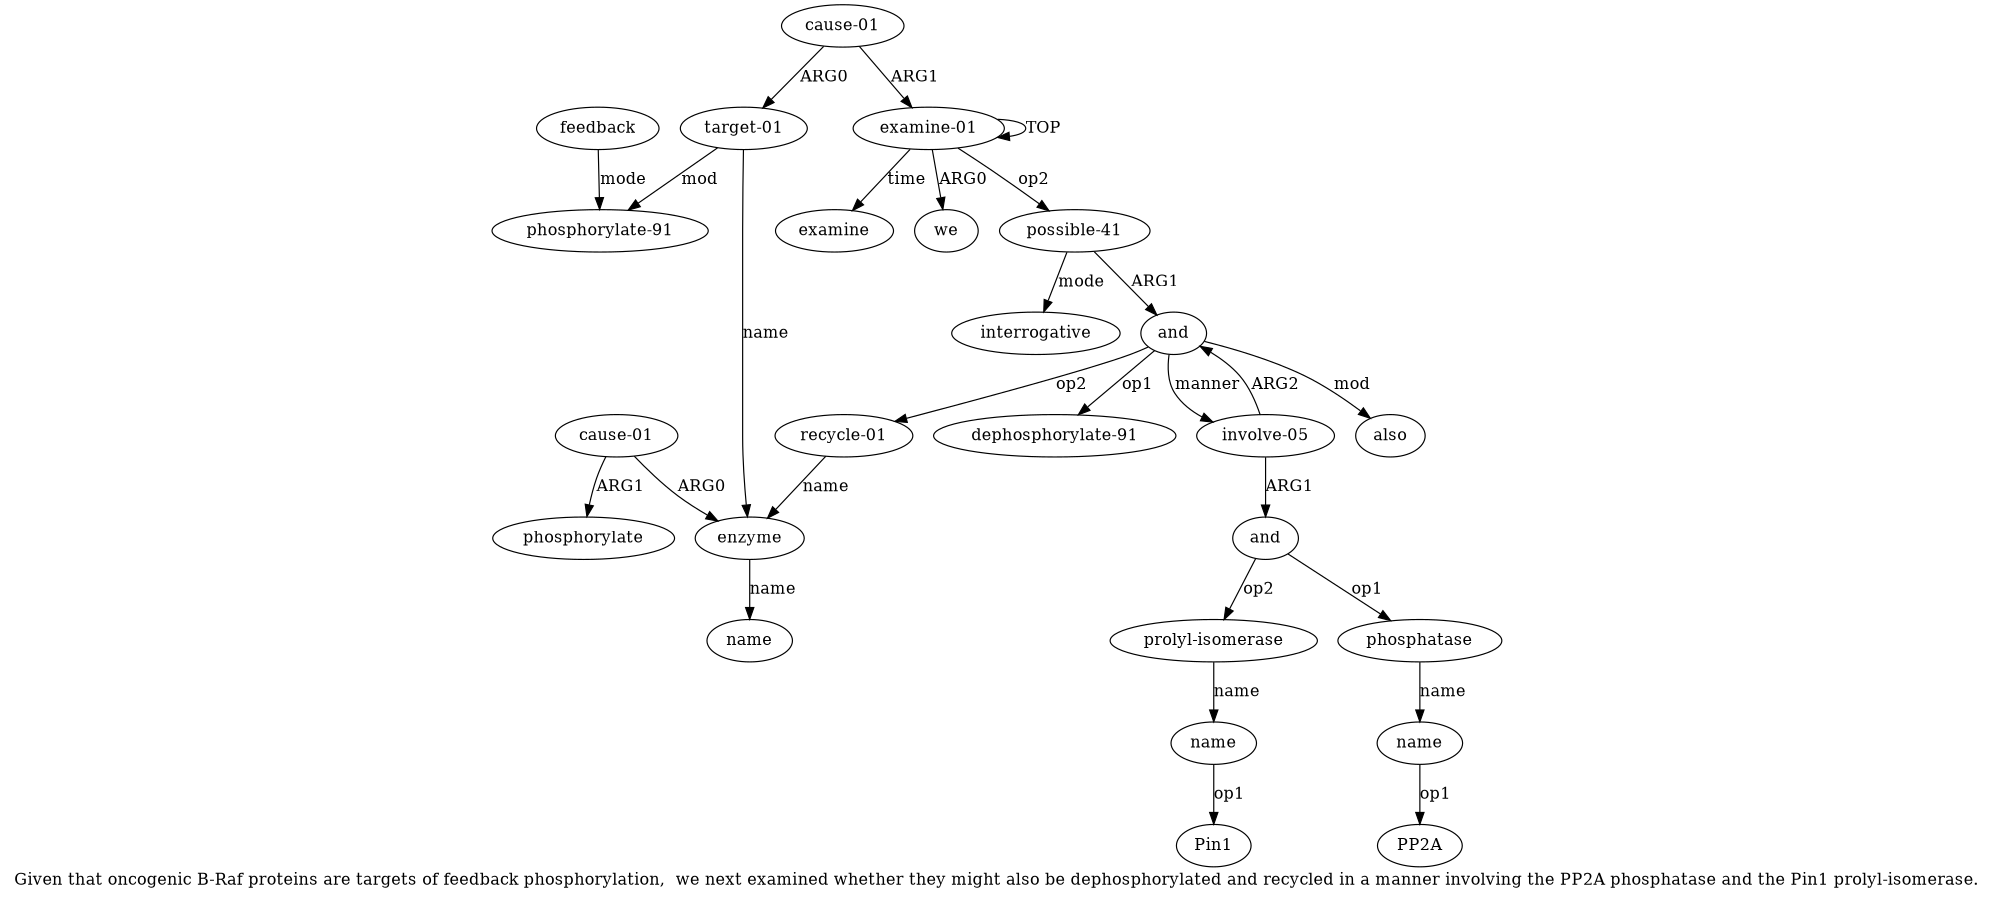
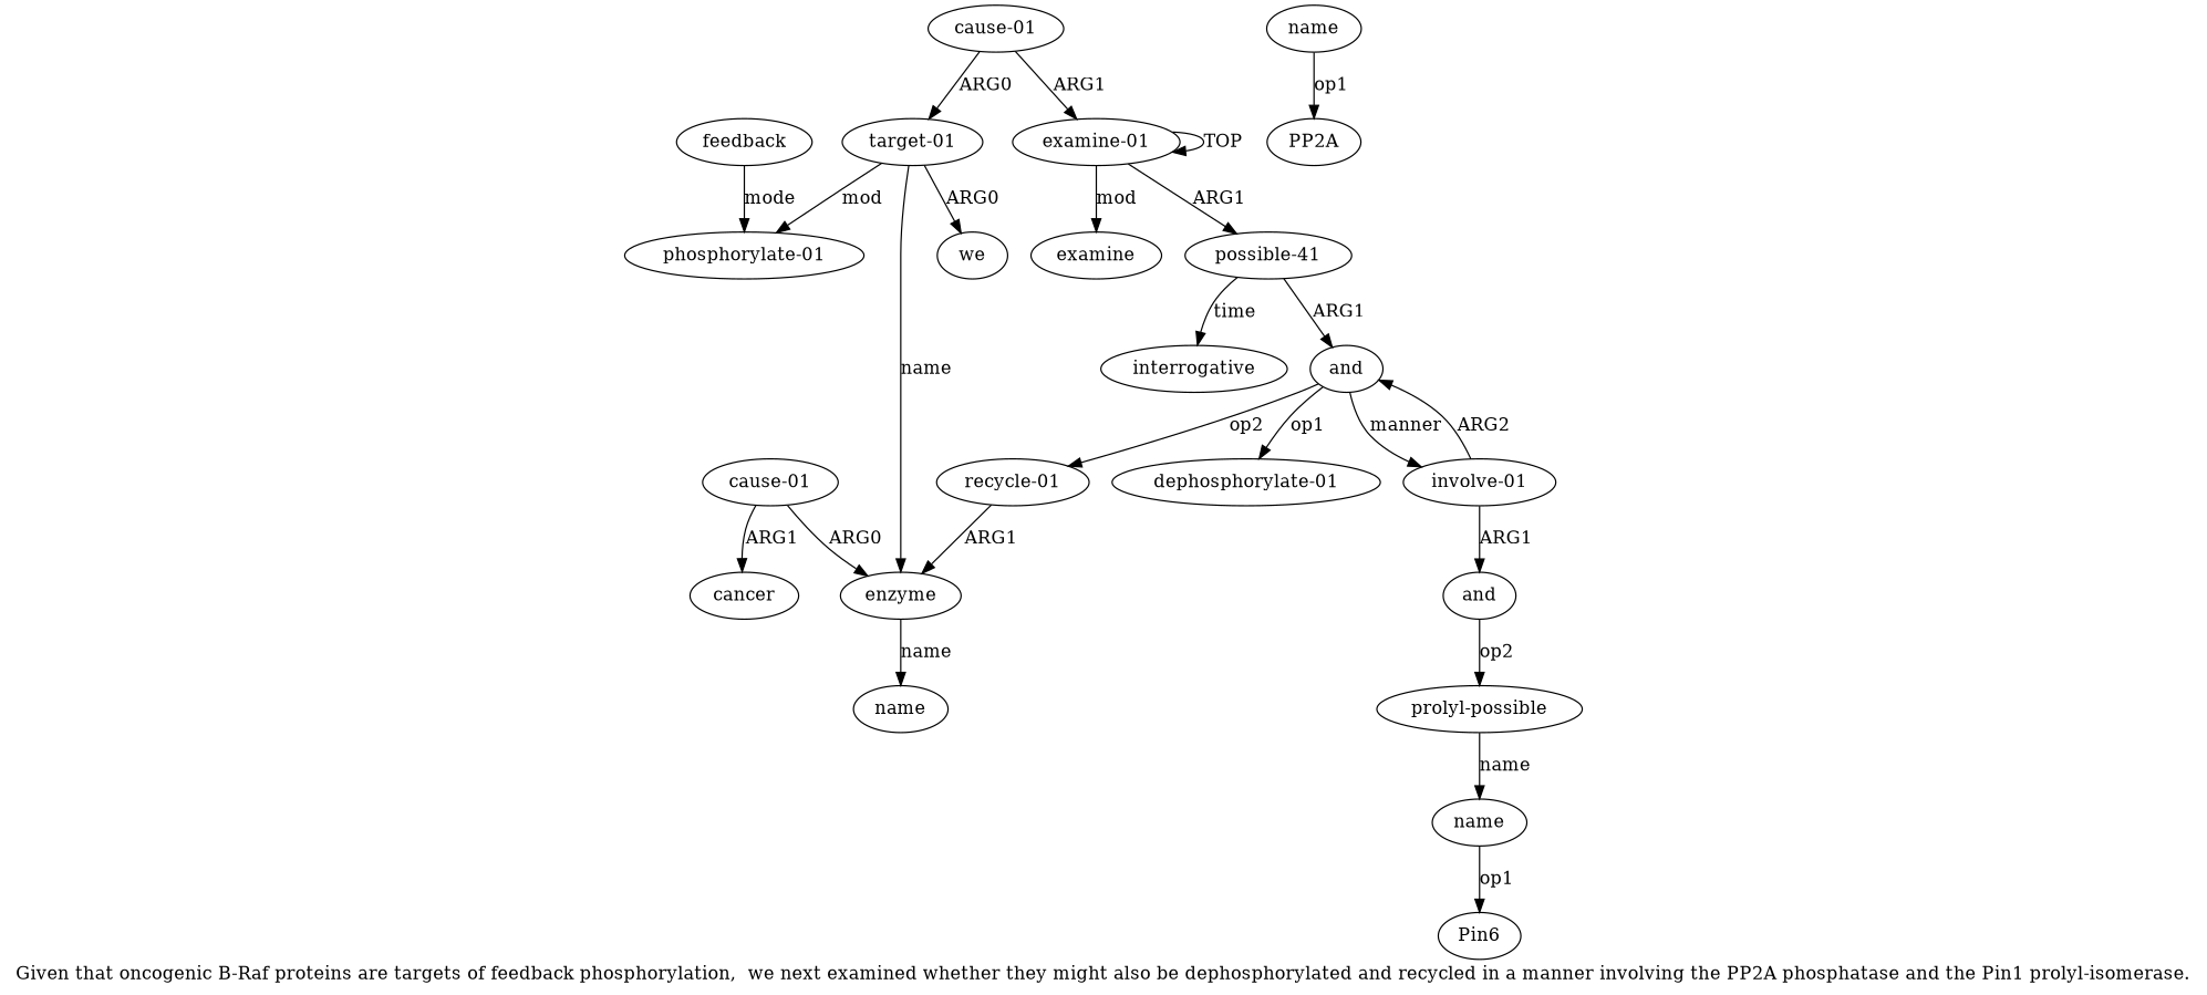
  digraph {
    label="Given that oncogenic B-Raf proteins are targets of feedback phosphorylation,  we next examined whether they might also be dephosphorylated and recycled in a manner involving the PP2A phosphatase and the Pin1 prolyl-isomerase."
    node [color=black gold_ind=-1 gold_label=name test_ind=-1 test_label=name]
    edge [color=black gold_label=ARG1 test_label=ARG1]
-   n1 [gold_ind=20 gold_label=cancer label=phosphorylate test_ind=20 test_label=cancer]
+   n1 [gold_ind=20 gold_label=cancer label=cancer test_ind=20 test_label=cancer]
    n2 [gold_ind=21 gold_label=next label=examine test_ind=21 test_label=next]
-   n3 [gold_label=Pin1 label=Pin1 test_label=Pin1]
+   n3 [gold_label=Pin1 label=Pin6 test_label=Pin1]
    n4 [gold_label=interrogative label=interrogative test_label=interrogative]
    n5 [gold_label=PP2A label=PP2A test_label=PP2A]
-   n6 [gold_ind=15 gold_label="phosphorylate-01" label="phosphorylate-91" test_ind=15 test_label="phosphorylate-01"]
+   n6 [gold_ind=15 gold_label="phosphorylate-01" label="phosphorylate-01" test_ind=15 test_label="phosphorylate-01"]
    n7 [gold_ind=14 gold_label="target-01" label="target-01" test_ind=14 test_label="target-01"]
    n8 [gold_ind=17 gold_label=enzyme label=enzyme test_ind=17 test_label=enzyme]
    n9 [gold_ind=18 label=name test_ind=18]
    n10 [gold_ind=16 gold_label=feedback label=feedback test_ind=16 test_label=feedback]
-   n11 [gold_ind=11 gold_label="prolyl-isomerase" label="prolyl-isomerase" test_ind=11 test_label="prolyl-isomerase"]
+   n11 [gold_ind=11 gold_label="prolyl-isomerase" label="prolyl-possible" test_ind=11 test_label="prolyl-isomerase"]
    n12 [gold_ind=12 label=name test_ind=12]
    n13 [gold_ind=10 label=name test_ind=10]
    n14 [gold_ind=13 gold_label="cause-01" label="cause-01" test_ind=13 test_label="cause-01"]
    n15 [gold_ind=0 gold_label="examine-01" label="examine-01" test_ind=0 test_label="examine-01"]
    n16 [gold_ind=1 gold_label=we label=we test_ind=1 test_label=we]
    n17 [gold_ind=2 gold_label="possible-01" label="possible-41" test_ind=2 test_label="possible-01"]
    n18 [gold_ind=3 gold_label=and label=and test_ind=3 test_label=and]
    n19 [gold_ind=19 gold_label="cause-01" label="cause-01" test_ind=19 test_label="cause-01"]
    n20 [gold_ind=5 gold_label="recycle-01" label="recycle-01" test_ind=5 test_label="recycle-01"]
-   n21 [gold_ind=4 gold_label="dephosphorylate-01" label="dephosphorylate-91" test_ind=4 test_label="dephosphorylate-01"]
-   n22 [gold_ind=7 gold_label="involve-01" label="involve-05" test_ind=7 test_label="involve-01"]
-   n23 [gold_ind=6 gold_label=also label=also test_ind=6 test_label=also]
+   n21 [gold_ind=4 gold_label="dephosphorylate-01" label="dephosphorylate-01" test_ind=4 test_label="dephosphorylate-01"]
+   n22 [gold_ind=7 gold_label="involve-01" label="involve-01" test_ind=7 test_label="involve-01"]
    n24 [gold_ind=8 gold_label=and label=and test_ind=8 test_label=and]
-   n25 [gold_ind=9 gold_label=phosphatase label=phosphatase test_ind=9 test_label=phosphatase]
    n7 -> n6 [gold_label=ARG0 label=mod test_label=ARG0]
    n7 -> n8 [label=name]
    n8 -> n9 [gold_label=name label=name test_label=name]
    n10 -> n6 [gold_label=subevent label=mode test_label=subevent]
    n11 -> n12 [gold_label=name label=name test_label=name]
    n12 -> n3 [gold_label=op1 label=op1 test_label=op1]
    n13 -> n5 [gold_label=op1 label=op1 test_label=op1]
    n14 -> n7 [gold_label=ARG0 label=ARG0 test_label=ARG0]
    n14 -> n15 [label=ARG1]
-   n15 -> n2 [gold_label=time label=time test_label=time]
+   n15 -> n2 [gold_label=time label=mod test_label=time]
    n15 -> n15 [gold_label=TOP label=TOP test_label=TOP]
-   n15 -> n16 [gold_label=ARG0 label=ARG0 test_label=ARG0]
-   n15 -> n17 [label=op2]
-   n17 -> n4 [gold_label=mode label=mode test_label=mode]
+   n7 -> n16 [gold_label=ARG0 label=ARG0 test_label=ARG0]
+   n15 -> n17 [label=ARG1]
+   n17 -> n4 [gold_label=mode label=time test_label=mode]
    n17 -> n18 [label=ARG1]
    n18 -> n20 [gold_label=op2 label=op2 test_label=op2]
    n18 -> n21 [gold_label=op1 label=op1 test_label=op1]
    n18 -> n22 [gold_label=manner label=manner test_label=manner]
-   n18 -> n23 [gold_label=mod label=mod test_label=mod]
    n19 -> n1 [label=ARG1]
    n19 -> n8 [gold_label=ARG0 label=ARG0 test_label=ARG0]
-   n20 -> n8 [label=name]
+   n20 -> n8 [label=ARG1]
    n22 -> n18 [gold_label=ARG2 label=ARG2 test_label=ARG2]
    n22 -> n24 [label=ARG1]
    n24 -> n11 [gold_label=op2 label=op2 test_label=op2]
-   n24 -> n25 [gold_label=op1 label=op1 test_label=op1]
-   n25 -> n13 [gold_label=name label=name test_label=name]
  }
